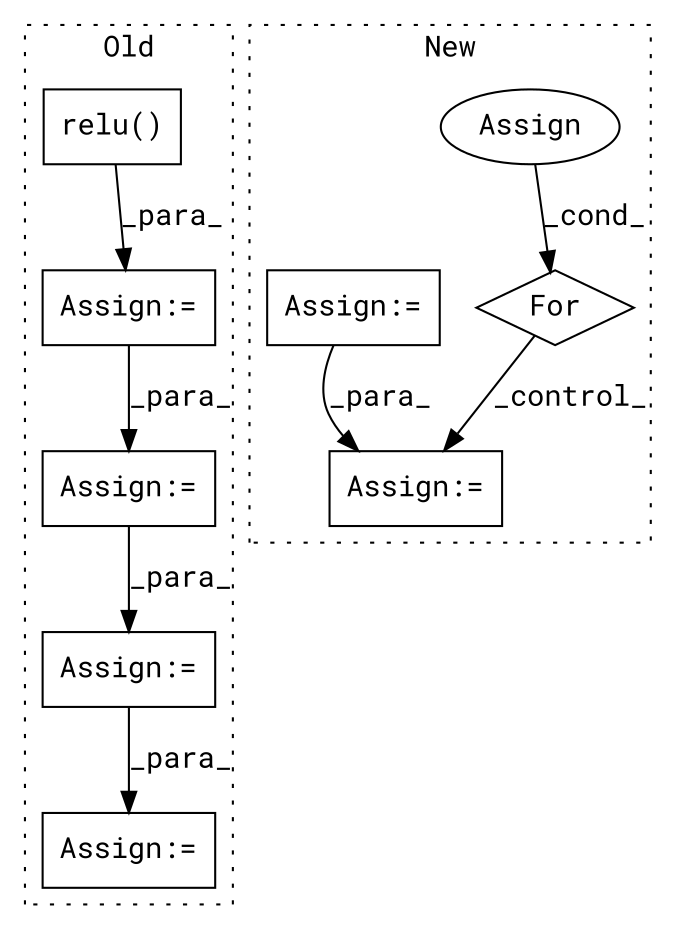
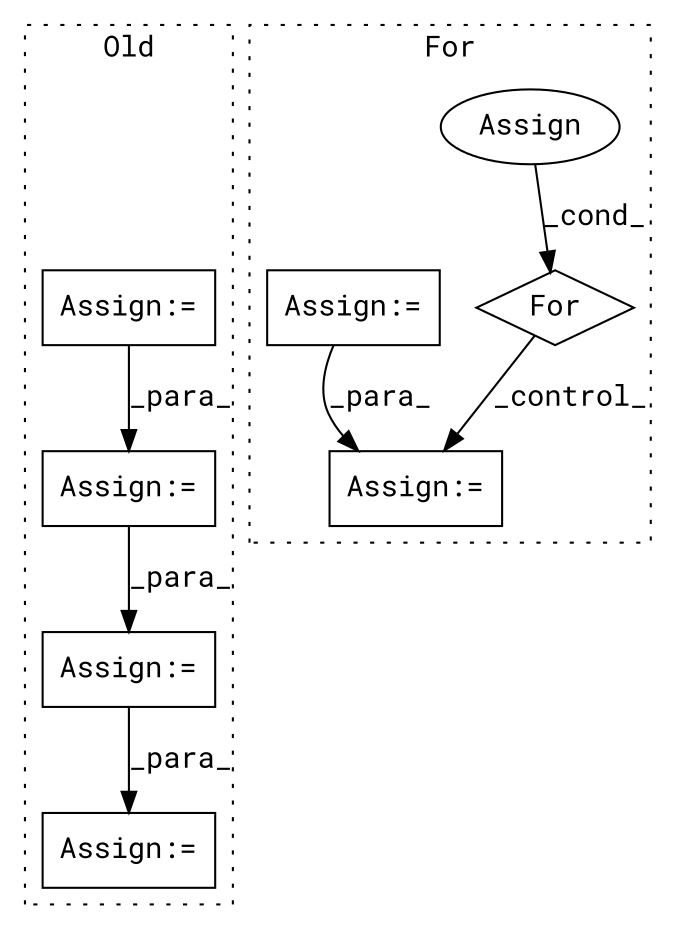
  digraph {
    fontname="Roboto Mono"
    node [a=68 fontname="Roboto Mono" l=3 shape=box]
    edge [fontname="Roboto Mono"]
-   n1 [a=75 l="7,1" label="relu()" s="1619,1654"]
    n2 [label="Assign:=" s=1770]
    n3 [label="Assign:=" s=1665]
    n4 [label="Assign:=" s=1721]
    n5 [label="Assign:=" s=1616]
    n6 [a=107 l="4,5" label=For s="2075,2115" shape=diamond]
    n7 [label="Assign:=" s=2126]
    n8 [a=87 l=5 label=Assign s=2084 shape=ellipse]
    n9 [label="Assign:=" s=2059]
    subgraph cluster_1 {
      label=Old
      style=dotted
-     n1
      n2
      n3
      n4
      n5
    }
    subgraph cluster_2 {
-     label=New
+     label=For
      style=dotted
      n6
      n7
      n8
      n9
    }
-   n1 -> n5 [label=_para_]
    n3 -> n4 [label=_para_]
    n4 -> n2 [label=_para_]
    n5 -> n3 [label=_para_]
    n6 -> n7 [label=_control_]
    n8 -> n6 [label=_cond_]
    n9 -> n7 [label=_para_]
  }
